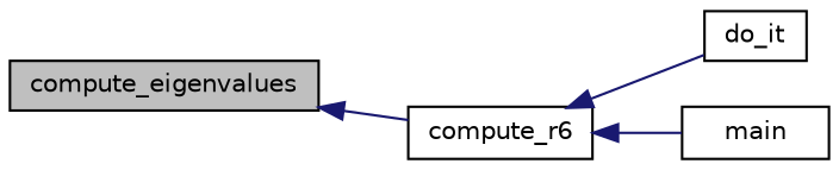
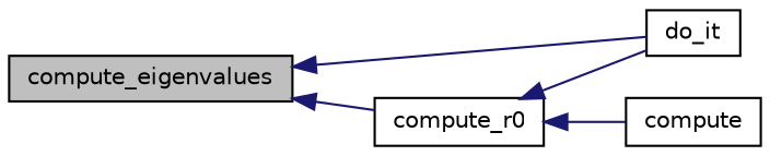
  digraph {
    rankdir=LR
    node [color=black fillcolor=white fontname=Helvetica fontsize=10 shape=record style=filled]
    edge [color=midnightblue dir=back fontname=Helvetica fontsize=10 labelfontname=Helvetica labelfontsize=10 style=solid]
    n1 [fillcolor=grey75 fontcolor=black height=0.2 label=compute_eigenvalues width=0.4]
    n2 [height=0.2 label=do_it width=0.4]
-   n3 [height=0.2 label=compute_r6 width=0.4]
-   n4 [height=0.2 label=main width=0.4]
+   n3 [height=0.2 label=compute_r0 width=0.4]
+   n4 [height=0.2 label=compute width=0.4]
+   n1 -> n2
    n1 -> n3
    n3 -> n2
    n3 -> n4
  }
